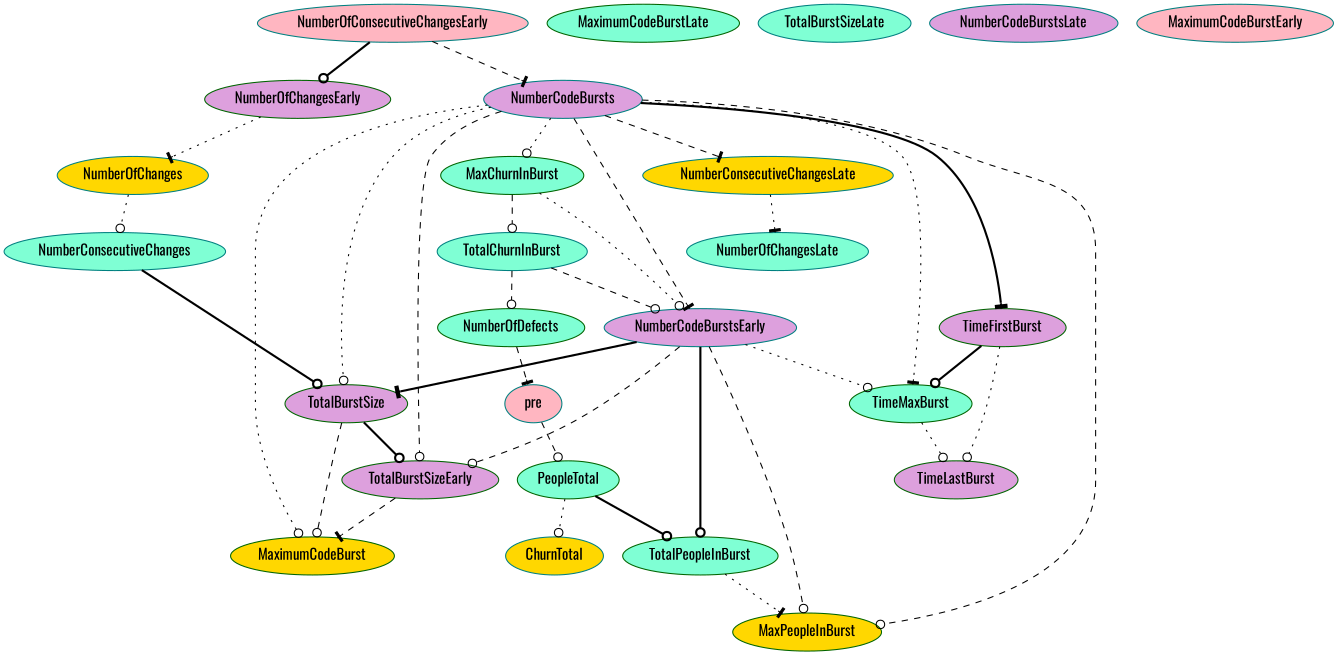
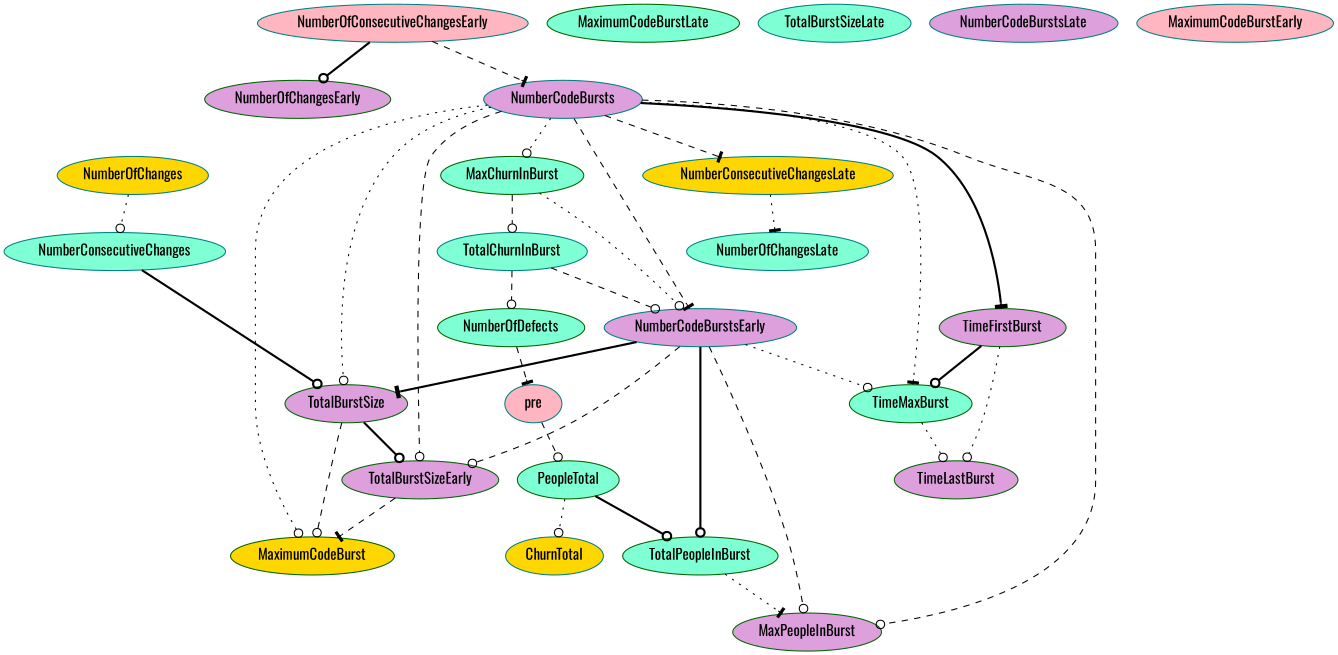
  digraph {
    fontname=Oswald
    node [color=darkgreen fillcolor=aquamarine fontname=Oswald style=filled]
    edge [arrowhead=odot fontname=Oswald style=dashed]
-   MaxPeopleInBurst [fillcolor=gold]
+   MaxPeopleInBurst [fillcolor=plum]
    TotalPeopleInBurst
    MaximumCodeBurstLate
    NumberOfChanges [color=teal fillcolor=gold]
    NumberConsecutiveChanges [color=teal]
    TotalBurstSize [fillcolor=plum]
    TotalBurstSizeLate [color=teal]
    NumberCodeBurstsLate [color=teal fillcolor=plum]
    NumberOfChangesEarly [fillcolor=plum]
    NumberCodeBurstsEarly [color=teal fillcolor=plum]
    MaxChurnInBurst
    TotalChurnInBurst [color=teal]
    TotalBurstSizeEarly [fillcolor=plum]
    TimeMaxBurst
    NumberOfDefects
    MaximumCodeBurstEarly [color=teal fillcolor=lightpink]
    MaximumCodeBurst [fillcolor=gold]
    TimeLastBurst [fillcolor=plum]
    TimeFirstBurst [fillcolor=plum]
    pre [color=teal fillcolor=lightpink]
    NumberOfConsecutiveChangesEarly [color=teal fillcolor=lightpink]
    NumberCodeBursts [color=teal fillcolor=plum]
    NumberConsecutiveChangesLate [color=teal fillcolor=gold]
    NumberOfChangesLate [color=teal]
    PeopleTotal
    ChurnTotal [color=teal fillcolor=gold]
    TotalPeopleInBurst -> MaxPeopleInBurst [arrowhead=tee style=dotted]
    NumberOfChanges -> NumberConsecutiveChanges [style=dotted]
    NumberConsecutiveChanges -> TotalBurstSize [style=bold]
    TotalBurstSize -> TotalBurstSizeEarly [style=bold]
    TotalBurstSize -> MaximumCodeBurst
-   NumberOfChangesEarly -> NumberOfChanges [arrowhead=tee style=dotted]
    NumberCodeBurstsEarly -> MaxPeopleInBurst
    NumberCodeBurstsEarly -> TotalPeopleInBurst [style=bold]
    NumberCodeBurstsEarly -> TotalBurstSize [arrowhead=tee style=bold]
    NumberCodeBurstsEarly -> TotalBurstSizeEarly
    NumberCodeBurstsEarly -> TimeMaxBurst [style=dotted]
    MaxChurnInBurst -> NumberCodeBurstsEarly [style=dotted]
    MaxChurnInBurst -> TotalChurnInBurst
    TotalChurnInBurst -> NumberCodeBurstsEarly
    TotalChurnInBurst -> NumberOfDefects
    TotalBurstSizeEarly -> MaximumCodeBurst [arrowhead=tee]
    TimeMaxBurst -> TimeLastBurst [style=dotted]
    NumberOfDefects -> pre [arrowhead=tee]
    TimeFirstBurst -> TimeMaxBurst [style=bold]
    TimeFirstBurst -> TimeLastBurst [style=dotted]
    pre -> PeopleTotal
    NumberOfConsecutiveChangesEarly -> NumberOfChangesEarly [style=bold]
    NumberOfConsecutiveChangesEarly -> NumberCodeBursts [arrowhead=tee]
    NumberCodeBursts -> MaxPeopleInBurst
    NumberCodeBursts -> TotalBurstSize [style=dotted]
    NumberCodeBursts -> NumberCodeBurstsEarly [arrowhead=tee]
    NumberCodeBursts -> MaxChurnInBurst [style=dotted]
    NumberCodeBursts -> TotalBurstSizeEarly
    NumberCodeBursts -> TimeMaxBurst [arrowhead=tee style=dotted]
    NumberCodeBursts -> MaximumCodeBurst [style=dotted]
    NumberCodeBursts -> TimeFirstBurst [arrowhead=tee style=bold]
    NumberCodeBursts -> NumberConsecutiveChangesLate [arrowhead=tee]
    NumberConsecutiveChangesLate -> NumberOfChangesLate [arrowhead=tee style=dotted]
    PeopleTotal -> TotalPeopleInBurst [style=bold]
    PeopleTotal -> ChurnTotal [style=dotted]
  }
